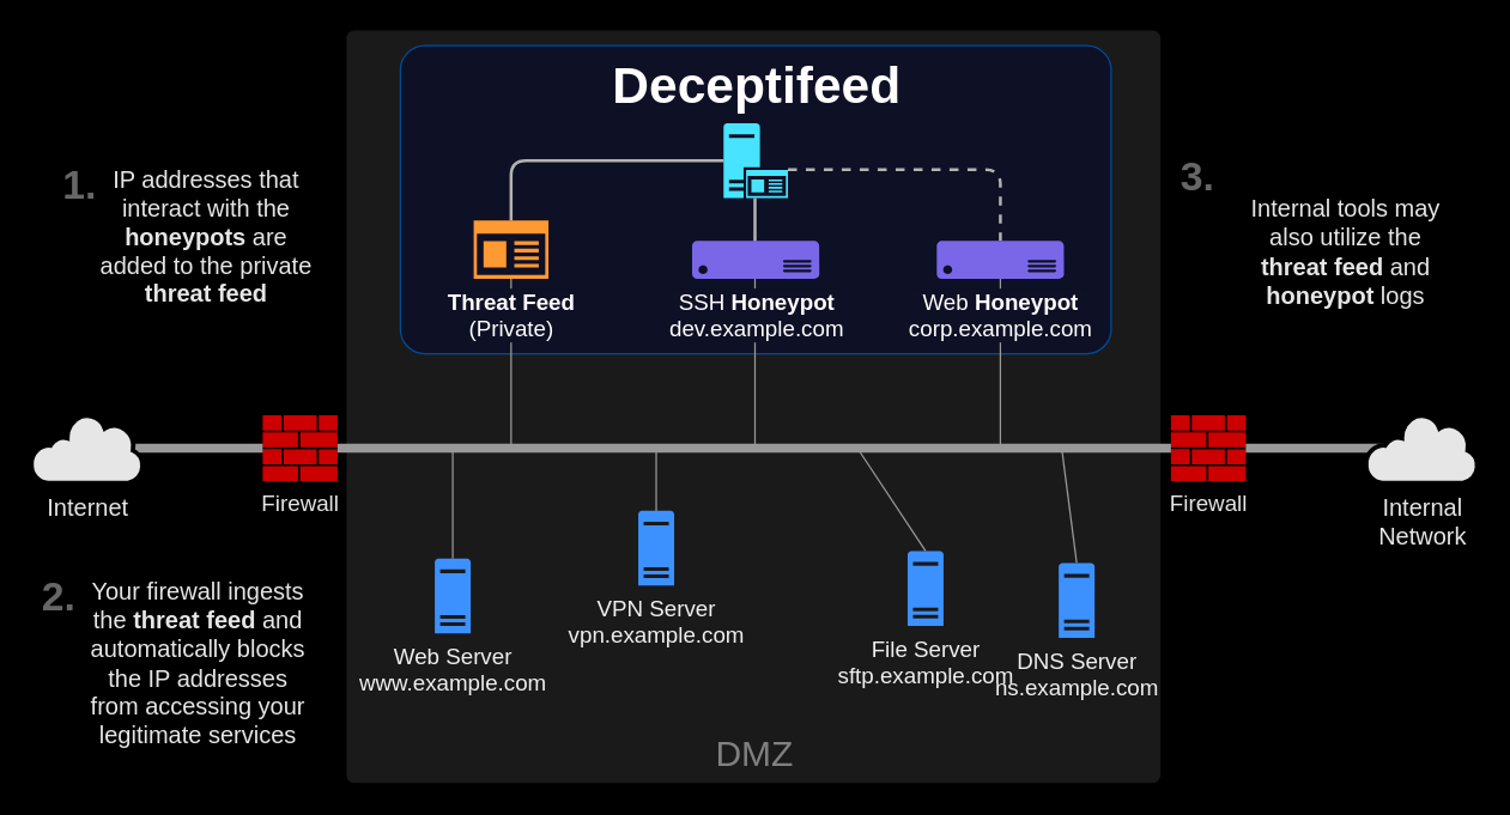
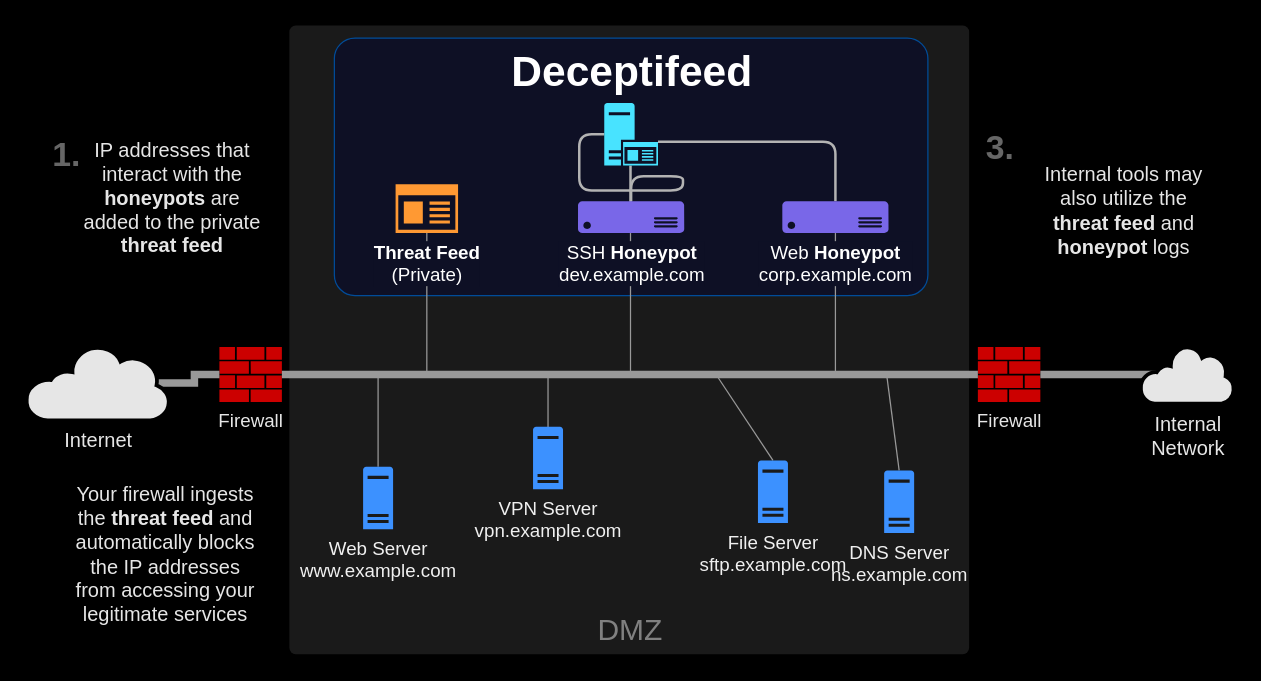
  <mxCell id="0" />
  <mxCell id="1" parent="0" />
  <mxCell id="2" value="" style="rounded=1;whiteSpace=wrap;labelBackgroundColor=none;fillStyle=auto;glass=0;shadow=0;fillColor=#1A1A1A;fontColor=#333333;strokeColor=none;perimeterSpacing=0;textShadow=0;html=1;horizontal=1;arcSize=1;" parent="1" vertex="1"><mxGeometry x="231" y="20" width="544" height="503" as="geometry" /></mxCell>
  <mxCell id="3" value="" style="rounded=1;whiteSpace=wrap;html=1;fillColor=#0E1025;strokeColor=#004C99;arcSize=8;fontColor=#ffffff;" parent="1" vertex="1"><mxGeometry x="267" y="30" width="475" height="206" as="geometry" /></mxCell>
  <mxCell id="4" value="Firewall" style="aspect=fixed;pointerEvents=1;shadow=0;dashed=0;html=1;strokeColor=none;labelPosition=center;verticalLabelPosition=bottom;verticalAlign=top;align=center;fillColor=#CC0000;shape=mxgraph.mscae.enterprise.firewall;fontSize=15;fontColor=#E6E6E6;" parent="1" vertex="1"><mxGeometry x="782" y="277.25" width="50" height="44" as="geometry" /></mxCell>
  <mxCell id="5" style="rounded=0;orthogonalLoop=1;jettySize=auto;html=1;exitX=0.5;exitY=0;exitDx=0;exitDy=0;exitPerimeter=0;endArrow=none;endFill=0;strokeColor=#999999;" parent="1" source="6" edge="1"><mxGeometry relative="1" as="geometry"><mxPoint x="302" y="300" as="targetPoint" /></mxGeometry></mxCell>
  <mxCell id="6" value="&lt;div&gt;Web Server&lt;/div&gt;&lt;div&gt;www.example.com&lt;br&gt;&lt;/div&gt;" style="aspect=fixed;pointerEvents=1;shadow=0;dashed=0;html=1;strokeColor=none;labelPosition=center;verticalLabelPosition=bottom;verticalAlign=top;align=center;fillColor=#3C91FF;shape=mxgraph.mscae.enterprise.server_generic;horizontal=1;labelBorderColor=none;fontSize=15;strokeWidth=1;perimeterSpacing=0;fontColor=#F0F0F0;" parent="1" vertex="1"><mxGeometry x="290" y="373" width="24" height="50" as="geometry" /></mxCell>
  <mxCell id="7" style="rounded=0;orthogonalLoop=1;jettySize=auto;html=1;exitX=0.5;exitY=0;exitDx=0;exitDy=0;exitPerimeter=0;endArrow=none;endFill=0;strokeColor=#999999;" parent="1" edge="1"><mxGeometry relative="1" as="geometry"><mxPoint x="438" y="299" as="targetPoint" /><mxPoint x="438" y="343" as="sourcePoint" /></mxGeometry></mxCell>
  <mxCell id="8" style="rounded=0;orthogonalLoop=1;jettySize=auto;html=1;exitX=0.5;exitY=0;exitDx=0;exitDy=0;exitPerimeter=0;strokeColor=#999999;endArrow=none;endFill=0;" parent="1" source="9" edge="1"><mxGeometry relative="1" as="geometry"><mxPoint x="709" y="299.278" as="targetPoint" /></mxGeometry></mxCell>
  <mxCell id="9" value="DNS Server&lt;br&gt;ns.example.com" style="aspect=fixed;pointerEvents=1;shadow=0;dashed=0;html=1;strokeColor=none;labelPosition=center;verticalLabelPosition=bottom;verticalAlign=top;align=center;fillColor=#3C91FF;shape=mxgraph.mscae.enterprise.server_generic;fontSize=15;fontColor=#F0F0F0;" parent="1" vertex="1"><mxGeometry x="707" y="376" width="24" height="50" as="geometry" /></mxCell>
  <mxCell id="10" value="&lt;div&gt;IP addresses that interact with the &lt;b&gt;honeypots&lt;/b&gt; are added to the private &lt;b&gt;threat feed&lt;/b&gt;&lt;/div&gt;" style="text;strokeColor=none;align=center;fillColor=none;html=1;verticalAlign=middle;whiteSpace=wrap;rounded=0;fontSize=16;fontColor=#E6E6E6;" parent="1" vertex="1"><mxGeometry x="62" y="105" width="151" height="106" as="geometry" /></mxCell>
  <mxCell id="11" value="Your firewall ingests the &lt;b&gt;threat feed&lt;/b&gt; and automatically blocks the IP addresses from accessing your legitimate services" style="text;strokeColor=none;align=center;fillColor=none;html=1;verticalAlign=middle;whiteSpace=wrap;rounded=0;fontSize=16;fontColor=#E6E6E6;" parent="1" vertex="1"><mxGeometry x="54" y="375" width="156" height="136" as="geometry" /></mxCell>
  <mxCell id="12" value="Firewall" style="aspect=fixed;pointerEvents=1;shadow=0;dashed=0;html=1;strokeColor=none;labelPosition=center;verticalLabelPosition=bottom;verticalAlign=top;align=center;fillColor=#CC0000;shape=mxgraph.mscae.enterprise.firewall;fontSize=15;fontColor=#E6E6E6;" parent="1" vertex="1"><mxGeometry x="175" y="277.25" width="50" height="44" as="geometry" /></mxCell>
- <mxCell id="13" style="edgeStyle=orthogonalEdgeStyle;rounded=1;orthogonalLoop=1;jettySize=auto;html=1;exitX=1;exitY=0.62;exitDx=0;exitDy=0;exitPerimeter=0;entryX=0.5;entryY=0;entryDx=0;entryDy=0;entryPerimeter=0;curved=0;fillColor=#1ba1e2;strokeColor=#B3B3B3;endArrow=none;endFill=0;strokeWidth=2;dashed=1;" parent="1" source="30" target="18" edge="1"><mxGeometry relative="1" as="geometry" /></mxCell>
- <mxCell id="14" style="edgeStyle=orthogonalEdgeStyle;rounded=1;orthogonalLoop=1;jettySize=auto;html=1;exitX=0;exitY=0.5;exitDx=0;exitDy=0;exitPerimeter=0;entryX=0.5;entryY=0;entryDx=0;entryDy=0;entryPerimeter=0;curved=0;fillColor=#1ba1e2;strokeColor=#B3B3B3;endArrow=none;endFill=0;strokeWidth=2;" parent="1" source="30" target="16" edge="1"><mxGeometry relative="1" as="geometry" /></mxCell>
+ <mxCell id="13" style="edgeStyle=orthogonalEdgeStyle;rounded=1;orthogonalLoop=1;jettySize=auto;html=1;exitX=1;exitY=0.62;exitDx=0;exitDy=0;exitPerimeter=0;entryX=0.5;entryY=0;entryDx=0;entryDy=0;entryPerimeter=0;curved=0;fillColor=#1ba1e2;strokeColor=#B3B3B3;endArrow=none;endFill=0;strokeWidth=2;" parent="1" source="30" target="18" edge="1"><mxGeometry relative="1" as="geometry" /></mxCell>
+ <mxCell id="14" style="edgeStyle=orthogonalEdgeStyle;rounded=1;orthogonalLoop=1;jettySize=auto;html=1;exitX=0;exitY=0.5;exitDx=0;exitDy=0;exitPerimeter=0;curved=0;fillColor=#1ba1e2;strokeColor=#B3B3B3;endArrow=none;endFill=0;strokeWidth=2;" parent="1" source="30" target="29" edge="1"><mxGeometry relative="1" as="geometry" /></mxCell>
  <mxCell id="15" style="rounded=0;orthogonalLoop=1;jettySize=auto;html=1;exitX=0.5;exitY=1;exitDx=0;exitDy=0;exitPerimeter=0;endArrow=none;endFill=0;strokeColor=#999999;" parent="1" source="16" edge="1"><mxGeometry relative="1" as="geometry"><mxPoint x="341" y="299.556" as="targetPoint" /></mxGeometry></mxCell>
  <mxCell id="16" value="Threat Feed&lt;br&gt;&lt;span style=&quot;font-weight: normal;&quot;&gt;(Private)&lt;/span&gt;" style="aspect=fixed;pointerEvents=1;shadow=0;dashed=0;html=1;strokeColor=none;labelPosition=center;verticalLabelPosition=bottom;verticalAlign=top;align=center;fillColor=#FF9933;shape=mxgraph.mscae.enterprise.app_generic;fontSize=15;fontStyle=1;labelBackgroundColor=#0E1025;fontColor=#FFFFFF;" parent="1" vertex="1"><mxGeometry x="316" y="147" width="50" height="39" as="geometry" /></mxCell>
  <mxCell id="17" style="rounded=0;orthogonalLoop=1;jettySize=auto;html=1;exitX=0.5;exitY=1;exitDx=0;exitDy=0;exitPerimeter=0;strokeColor=#999999;endArrow=none;endFill=0;" parent="1" source="18" edge="1"><mxGeometry relative="1" as="geometry"><mxPoint x="668" y="299" as="targetPoint" /></mxGeometry></mxCell>
  <mxCell id="18" value="&lt;div&gt;&lt;font&gt;Web &lt;b&gt;Honeypot&lt;/b&gt;&lt;/font&gt;&lt;/div&gt;&lt;div&gt;&lt;font&gt;corp.example.com&lt;br&gt;&lt;/font&gt;&lt;/div&gt;" style="aspect=fixed;pointerEvents=1;shadow=0;dashed=0;html=1;strokeColor=none;labelPosition=center;verticalLabelPosition=bottom;verticalAlign=top;align=center;fillColor=#7967E8;shape=mxgraph.azure.server;labelBackgroundColor=#0E1025;fontSize=15;horizontal=1;fontColor=#FFFFFF;" parent="1" vertex="1"><mxGeometry x="625.5" y="160.5" width="85" height="25.5" as="geometry" /></mxCell>
  <mxCell id="19" value="DMZ" style="text;strokeColor=none;align=center;fillColor=none;html=1;verticalAlign=middle;whiteSpace=wrap;rounded=0;fontSize=24;fontColor=#808080;" parent="1" vertex="1"><mxGeometry x="474" y="489" width="60" height="30" as="geometry" /></mxCell>
  <mxCell id="20" style="rounded=0;orthogonalLoop=1;jettySize=auto;html=1;exitX=0.5;exitY=0;exitDx=0;exitDy=0;exitPerimeter=0;endArrow=none;endFill=0;strokeColor=#999999;" parent="1" source="21" edge="1"><mxGeometry relative="1" as="geometry"><mxPoint x="573" y="300" as="targetPoint" /></mxGeometry></mxCell>
  <mxCell id="21" value="&lt;div&gt;File Server&lt;/div&gt;&lt;div&gt;sftp.example.com&lt;br&gt;&lt;/div&gt;" style="aspect=fixed;pointerEvents=1;shadow=0;dashed=0;html=1;strokeColor=none;labelPosition=center;verticalLabelPosition=bottom;verticalAlign=top;align=center;fillColor=#3C91FF;shape=mxgraph.mscae.enterprise.server_generic;fontSize=15;fontColor=#F0F0F0;" parent="1" vertex="1"><mxGeometry x="606" y="368" width="24" height="50" as="geometry" /></mxCell>
  <mxCell id="22" style="edgeStyle=orthogonalEdgeStyle;rounded=0;orthogonalLoop=1;jettySize=auto;html=1;exitX=1;exitY=0.5;exitDx=0;exitDy=0;exitPerimeter=0;entryX=0;entryY=0.5;entryDx=0;entryDy=0;entryPerimeter=0;endArrow=none;endFill=0;strokeColor=#999999;strokeWidth=6;" parent="1" source="12" target="4" edge="1"><mxGeometry relative="1" as="geometry" /></mxCell>
  <mxCell id="23" style="rounded=0;orthogonalLoop=1;jettySize=auto;html=1;exitX=0.5;exitY=1;exitDx=0;exitDy=0;exitPerimeter=0;strokeColor=#999999;endArrow=none;endFill=0;" parent="1" edge="1"><mxGeometry relative="1" as="geometry"><mxPoint x="504" y="299" as="targetPoint" /><mxPoint x="504" y="186" as="sourcePoint" /></mxGeometry></mxCell>
  <mxCell id="24" style="edgeStyle=orthogonalEdgeStyle;rounded=0;orthogonalLoop=1;jettySize=auto;html=1;exitX=0;exitY=0.5;exitDx=0;exitDy=0;exitPerimeter=0;entryX=0.733;entryY=0.501;entryDx=0;entryDy=0;entryPerimeter=0;strokeWidth=6;strokeColor=#999999;endArrow=none;endFill=0;" parent="1" source="12" target="25" edge="1"><mxGeometry relative="1" as="geometry" /></mxCell>
- <mxCell id="25" value="&lt;div&gt;Internet&lt;/div&gt;" style="aspect=fixed;pointerEvents=1;shadow=0;dashed=0;html=1;strokeColor=default;labelPosition=center;verticalLabelPosition=bottom;verticalAlign=top;align=center;fillColor=#E6E6E6;shape=mxgraph.mscae.enterprise.internet;fontSize=16;fontFamily=Helvetica;strokeWidth=3;fontColor=#E6E6E6;" parent="1" vertex="1"><mxGeometry x="20" y="276" width="75" height="46.5" as="geometry" /></mxCell>
+ <mxCell id="25" value="&lt;div&gt;Internet&lt;/div&gt;" style="aspect=fixed;pointerEvents=1;shadow=0;dashed=0;html=1;strokeColor=default;labelPosition=center;verticalLabelPosition=bottom;verticalAlign=top;align=center;fillColor=#E6E6E6;shape=mxgraph.mscae.enterprise.internet;fontSize=16;fontFamily=Helvetica;strokeWidth=3;fontColor=#E6E6E6;" parent="1" vertex="1"><mxGeometry x="20" y="276" width="115" height="60" as="geometry" /></mxCell>
  <mxCell id="26" style="edgeStyle=orthogonalEdgeStyle;rounded=0;orthogonalLoop=1;jettySize=auto;html=1;exitX=1;exitY=0.5;exitDx=0;exitDy=0;exitPerimeter=0;entryX=0.507;entryY=0.501;entryDx=0;entryDy=0;entryPerimeter=0;strokeWidth=6;strokeColor=#999999;endArrow=none;endFill=0;" parent="1" source="4" target="27" edge="1"><mxGeometry relative="1" as="geometry" /></mxCell>
  <mxCell id="27" value="&lt;div&gt;Internal&lt;/div&gt;&lt;div&gt;Network&lt;br&gt;&lt;/div&gt;" style="pointerEvents=1;shadow=0;dashed=0;html=1;strokeColor=default;labelPosition=center;verticalLabelPosition=bottom;verticalAlign=top;align=center;fillColor=#E6E6E6;shape=mxgraph.mscae.enterprise.internet;fontSize=16;aspect=fixed;strokeWidth=3;perimeterSpacing=0;fontColor=#E6E6E6;" parent="1" vertex="1"><mxGeometry x="912" y="276" width="75" height="46.5" as="geometry" /></mxCell>
  <mxCell id="28" style="rounded=0;orthogonalLoop=1;jettySize=auto;html=1;exitX=0.5;exitY=1;exitDx=0;exitDy=0;exitPerimeter=0;strokeColor=#B3B3B3;endArrow=none;endFill=0;strokeWidth=2;" parent="1" edge="1"><mxGeometry relative="1" as="geometry"><mxPoint x="504" y="161" as="targetPoint" /><mxPoint x="504" y="132" as="sourcePoint" /></mxGeometry></mxCell>
  <mxCell id="29" value="&lt;div&gt;SSH &lt;b&gt;Honeypot&lt;/b&gt;&lt;/div&gt;&lt;div&gt;dev.example.com&lt;br&gt;&lt;/div&gt;" style="aspect=fixed;pointerEvents=1;shadow=0;dashed=0;html=1;strokeColor=none;labelPosition=center;verticalLabelPosition=bottom;verticalAlign=top;align=center;fillColor=#7967E8;shape=mxgraph.azure.server;fontSize=15;labelBackgroundColor=#0E1025;fontColor=#FFFFFF;" parent="1" vertex="1"><mxGeometry x="462" y="160.5" width="85" height="25.5" as="geometry" /></mxCell>
  <mxCell id="30" value="Deceptifeed" style="aspect=fixed;pointerEvents=1;shadow=0;dashed=0;html=1;strokeColor=none;labelPosition=center;verticalLabelPosition=top;verticalAlign=middle;align=center;fillColor=#48E3FF;shape=mxgraph.mscae.enterprise.application_server2;fontSize=34;fontStyle=1;fontColor=#FFFFFF;" parent="1" vertex="1"><mxGeometry x="483" y="82" width="43" height="50" as="geometry" /></mxCell>
  <mxCell id="31" value="Internal tools may also utilize the &lt;b&gt;threat feed&lt;/b&gt; and &lt;b&gt;honeypot&lt;/b&gt; logs" style="text;strokeColor=none;align=center;fillColor=none;html=1;verticalAlign=middle;whiteSpace=wrap;rounded=0;fontSize=16;fontColor=#E6E6E6;" parent="1" vertex="1"><mxGeometry x="833" y="131" width="132" height="74" as="geometry" /></mxCell>
  <mxCell id="32" value="1." style="text;strokeColor=none;align=center;fillColor=none;html=1;verticalAlign=middle;whiteSpace=wrap;rounded=0;fontSize=27;fontStyle=1;fontColor=#666666;" parent="1" vertex="1"><mxGeometry x="38" y="106" width="30" height="35" as="geometry" /></mxCell>
- <mxCell id="33" value="2." style="text;strokeColor=none;align=center;fillColor=none;html=1;verticalAlign=middle;whiteSpace=wrap;rounded=0;fontSize=27;fontStyle=1;fontColor=#666666;" parent="1" vertex="1"><mxGeometry x="24" y="381" width="30" height="35" as="geometry" /></mxCell>
  <mxCell id="34" value="3." style="text;strokeColor=none;align=center;fillColor=none;html=1;verticalAlign=middle;whiteSpace=wrap;rounded=0;fontSize=27;fontStyle=1;fontColor=#666666;" parent="1" vertex="1"><mxGeometry x="785" y="102" width="30" height="32" as="geometry" /></mxCell>
  <mxCell id="35" value="&lt;div&gt;VPN Server&lt;/div&gt;&lt;div&gt;vpn.example.com&lt;br&gt;&lt;/div&gt;" style="aspect=fixed;pointerEvents=1;shadow=0;dashed=0;html=1;strokeColor=none;labelPosition=center;verticalLabelPosition=bottom;verticalAlign=top;align=center;fillColor=#3C91FF;shape=mxgraph.mscae.enterprise.server_generic;fontSize=15;fontColor=#F0F0F0;" parent="1" vertex="1"><mxGeometry x="426" y="341" width="24" height="50" as="geometry" /></mxCell>
